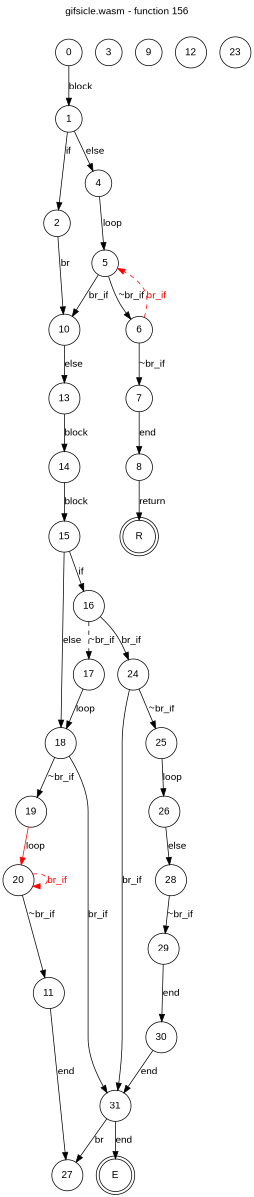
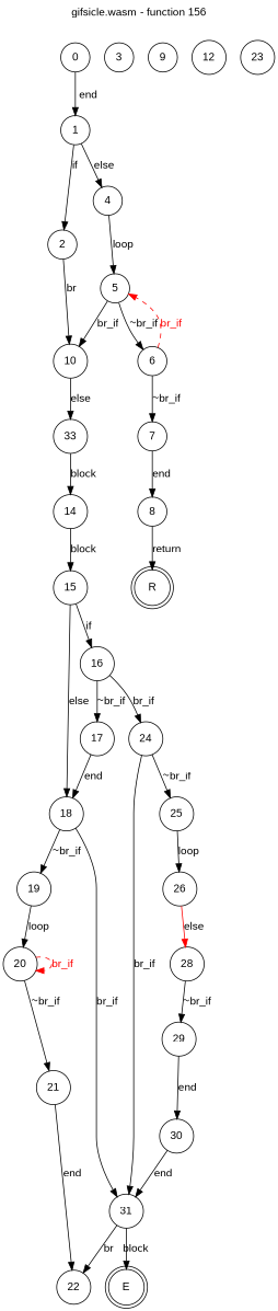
  digraph {
    fontname="Liberation Sans"
    label="gifsicle.wasm - function 156"
    labelfontcolor=black
    labelfontname=Helvetica
    labelfontsize=16
    labelloc=t
    node [fontname="Liberation Sans" shape=circle fontcolor=black]
    edge [fontname="Liberation Sans"]
    E [shape=doublecircle fontcolor=""]
    R [shape=doublecircle fontcolor=""]
    n3 [label=0]
    n4 [label=1]
    n5 [label=2]
    n6 [label=4]
    n7 [label=10]
    n8 [label=5]
-   n9 [label=13]
+   n9 [label=33]
    n10 [label=3]
    n11 [label=6]
    n12 [label=7]
    n13 [label=8]
    n14 [label=9]
    n15 [label=14]
    n16 [label=12]
    n17 [label=15]
    n18 [label=16]
    n19 [label=18]
    n20 [label=17]
    n21 [label=24]
    n22 [label=19]
    n23 [label=31]
    n24 [label=25]
    n25 [label=20]
-   n26 [label=27]
-   n27 [label=11]
+   n26 [label=22]
+   n27 [label=21]
    n28 [label=23]
    n29 [label=26]
    n30 [label=28]
    n31 [label=29]
    n32 [label=30]
-   n3 -> n4 [label=block]
+   n3 -> n4 [label=end]
    n4 -> n5 [label=if]
    n4 -> n6 [label=else]
    n5 -> n7 [label=br]
    n6 -> n8 [label=loop]
    n7 -> n9 [label=else]
    n8 -> n7 [label=br_if]
    n8 -> n11 [label="~br_if"]
    n9 -> n15 [label=block]
    n11 -> n8 [color=red fontcolor=red label=br_if style=dashed]
    n11 -> n12 [label="~br_if"]
    n12 -> n13 [label=end]
    n13 -> R [label=return]
    n15 -> n17 [label=block]
    n17 -> n18 [label=if]
    n17 -> n19 [label=else]
-   n18 -> n20 [label="~br_if" style=dashed]
+   n18 -> n20 [label="~br_if"]
    n18 -> n21 [label=br_if]
    n19 -> n22 [label="~br_if"]
    n19 -> n23 [label=br_if]
-   n20 -> n19 [label=loop]
+   n20 -> n19 [label=end]
    n21 -> n23 [label=br_if]
    n21 -> n24 [label="~br_if"]
-   n22 -> n25 [label=loop color=red]
-   n23 -> E [label=end]
+   n22 -> n25 [label=loop]
+   n23 -> E [label=block]
    n23 -> n26 [label=br]
    n24 -> n29 [label=loop]
    n25 -> n25 [color=red fontcolor=red label=br_if style=dashed]
    n25 -> n27 [label="~br_if"]
    n27 -> n26 [label=end]
-   n29 -> n30 [label=else]
+   n29 -> n30 [label=else color=red]
    n30 -> n31 [label="~br_if"]
    n31 -> n32 [label=end]
    n32 -> n23 [label=end]
  }
